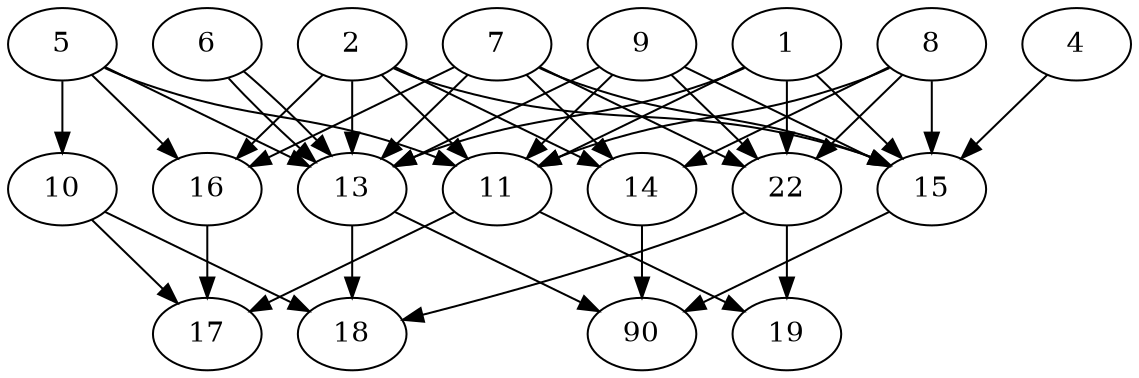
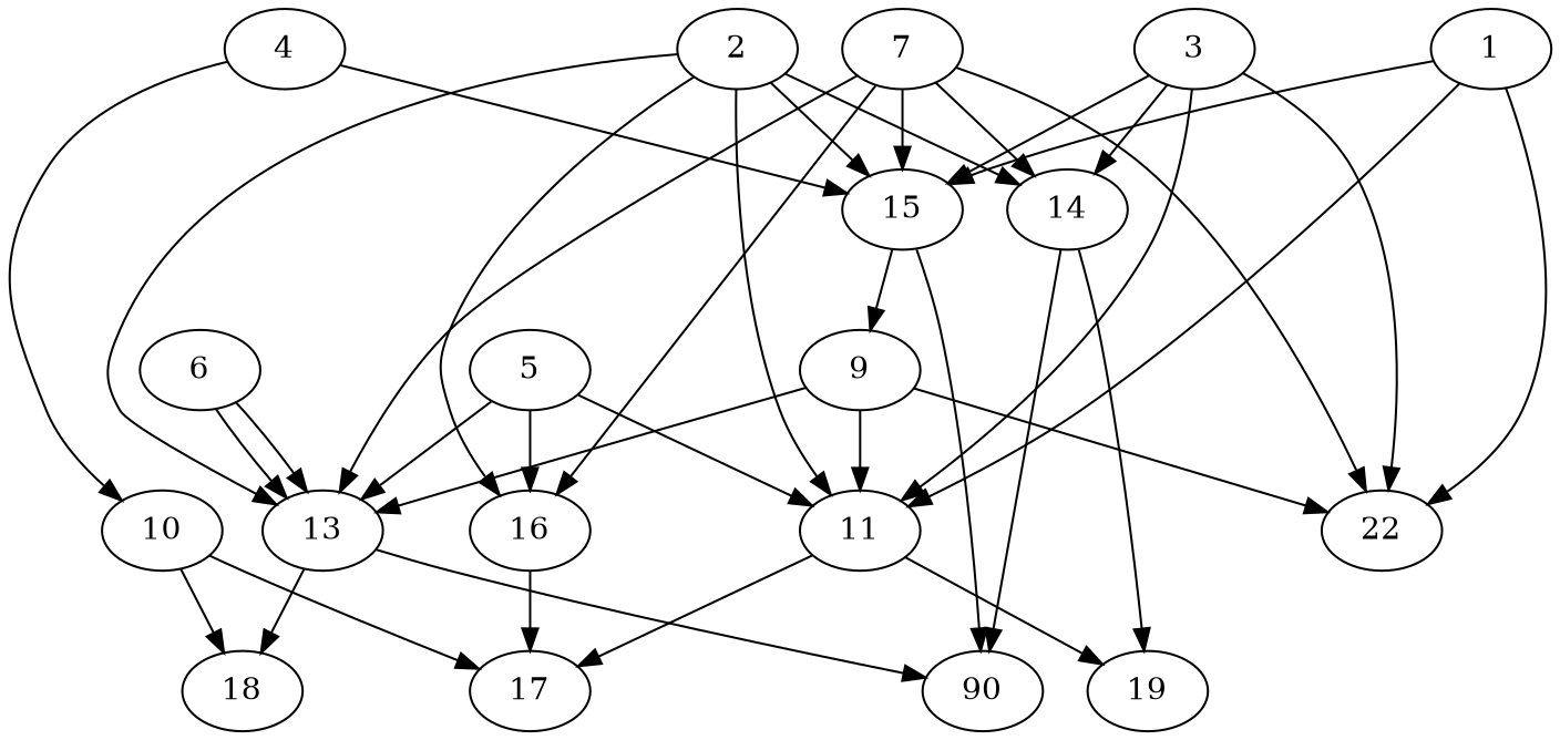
  digraph {
    node [alpha=0.18]
    1 [alpha=0.10 expect_size=40913920]
    11 [alpha=0.09 expect_size=23837696]
    n3 [expect_size=46375936 label=22]
    13 [expect_size=8665088]
    15 [alpha=0.07 expect_size=36224000]
    17 [alpha=0.00 expect_size=39151616]
    19 [alpha=0.01 expect_size=14579712]
    18 [alpha=0.06 expect_size=7578624]
    n9 [alpha=0.10 expect_size=19908608 label=90]
    2 [alpha=0.04 expect_size=51342336]
    14 [alpha=0.07 expect_size=15456256]
    16 [alpha=0.01 expect_size=44924928]
-   3 [alpha=0.03 expect_size=20203520 label=8]
+   3 [alpha=0.03 expect_size=20203520]
    4 [alpha=0.09 expect_size=33012736]
    10 [alpha=0.11 expect_size=32039936]
    5 [alpha=0.04 expect_size=40017920]
    6 [expect_size=50654208]
    7 [alpha=0.07 expect_size=13400064]
    9 [alpha=0.02 expect_size=13139968]
    1 -> 11
    1 -> n3
-   1 -> 13
    1 -> 15
    11 -> 17
    11 -> 19
-   n3 -> 18
    13 -> 18
    13 -> n9
    15 -> n9
    2 -> 11
    2 -> 13
    2 -> 15
    2 -> 14
    2 -> 16
-   n3 -> 19
+   14 -> 19
    14 -> n9
    16 -> 17
    3 -> 11
    3 -> n3
    3 -> 15
    3 -> 14
    4 -> 15
-   5 -> 10
+   4 -> 10
    10 -> 17
    10 -> 18
    5 -> 11
    5 -> 13
    5 -> 16
    6 -> 13
    6 -> 13
    7 -> n3
    7 -> 13
    7 -> 15
    7 -> 14
    7 -> 16
    9 -> 11
    9 -> n3
    9 -> 13
-   9 -> 15
+   15 -> 9
  }
